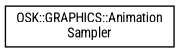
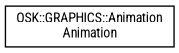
  digraph {
    rankdir=TB
    fontname="Roboto Condensed"
-   n1 [color=black fillcolor=white fontname="Roboto Condensed" fontsize=10 height=0.2 label="OSK::GRAPHICS::Animation\lSampler" shape=record style=filled width=0.4]
+   n1 [color=black fillcolor=white fontname="Roboto Condensed" fontsize=10 height=0.2 label="OSK::GRAPHICS::Animation\lAnimation" shape=record style=filled width=0.4]
  }
